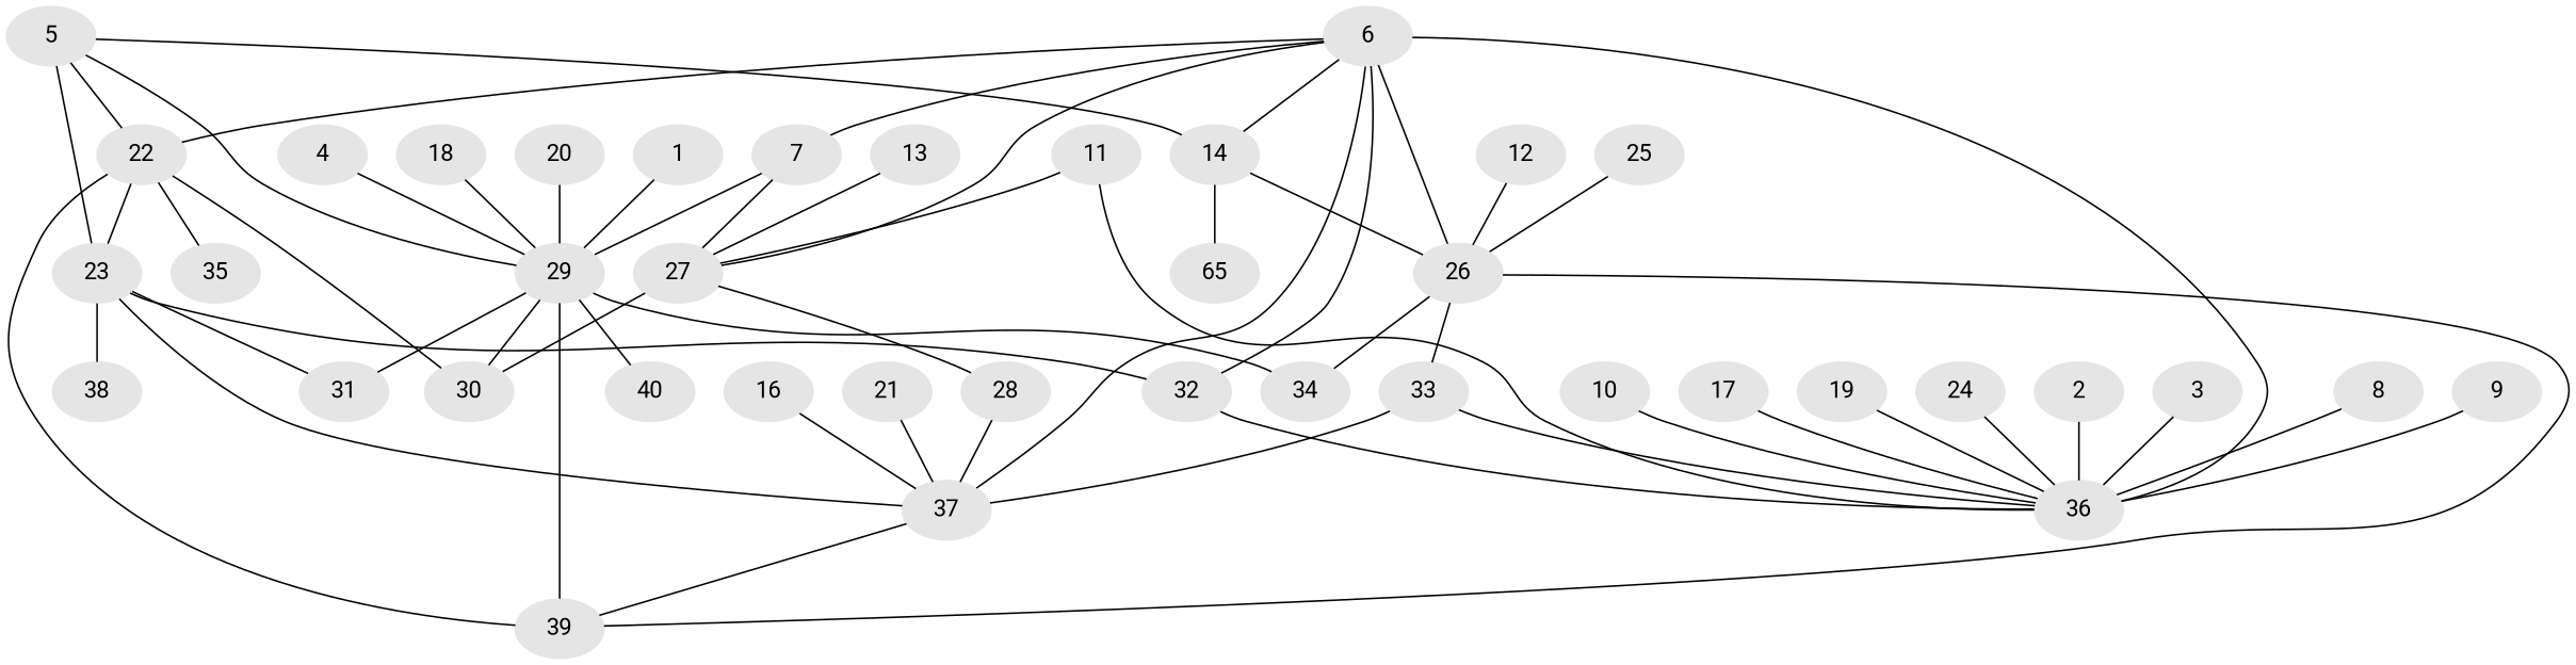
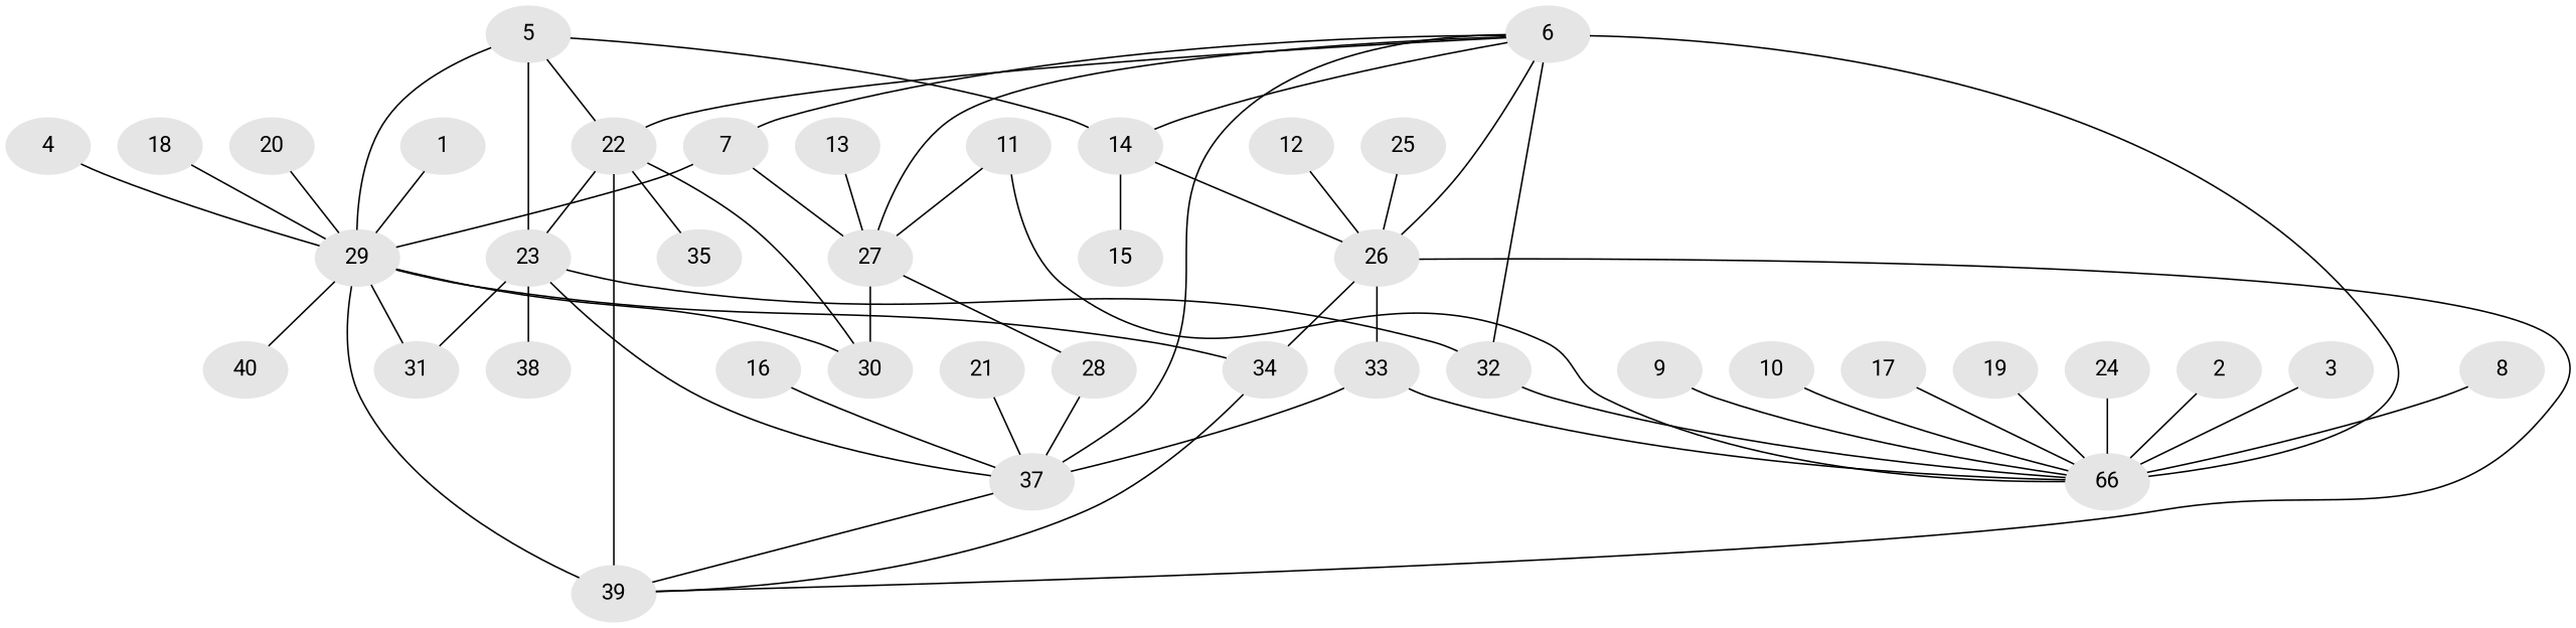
  graph {
    fontname=Roboto
    node [color=gray90 fontname=Roboto style=filled]
    edge [fontname=Roboto weight=1.0]
    1
    29
    39
    30
    31
    34
    40
    2
-   36
+   36 [label=66]
    3
    4
    5
    14
    22
    23
    26
-   15 [label=65]
+   15
    35
    32
    37
    38
    6
    7
    27
    33
    28
    8
    9
    10
    11
    12
    13
    16
    17
    18
    19
    20
    21
    24
    25
    1 -- 29
    29 -- 39 [weight=3.0]
    29 -- 30
    29 -- 31
    29 -- 34 [weight=3.0]
    29 -- 40
+   34 -- 39
    2 -- 36
    3 -- 36
    4 -- 29
    5 -- 29
    5 -- 14
    5 -- 22 [weight=3.0]
    5 -- 23 [weight=6.0]
    14 -- 26
    14 -- 15
    22 -- 39
    22 -- 30
    22 -- 23 [weight=2.0]
    22 -- 35
    23 -- 31
    23 -- 32
    23 -- 37
    23 -- 38
    26 -- 39
    26 -- 34
    26 -- 33
    32 -- 36 [weight=3.0]
    37 -- 39
    6 -- 36 [weight=6.0]
    6 -- 14
    6 -- 22
    6 -- 26
    6 -- 32 [weight=2.0]
    6 -- 37 [weight=2.0]
    6 -- 7
    6 -- 27
    7 -- 29
    7 -- 27
    27 -- 30 [weight=8.0]
    27 -- 28
    33 -- 36
    33 -- 37
    28 -- 37
    8 -- 36
    9 -- 36
    10 -- 36
    11 -- 36
    11 -- 27 [weight=2.0]
    12 -- 26
    13 -- 27
    16 -- 37
    17 -- 36
    18 -- 29
    19 -- 36
    20 -- 29
    21 -- 37
    24 -- 36
    25 -- 26
  }
